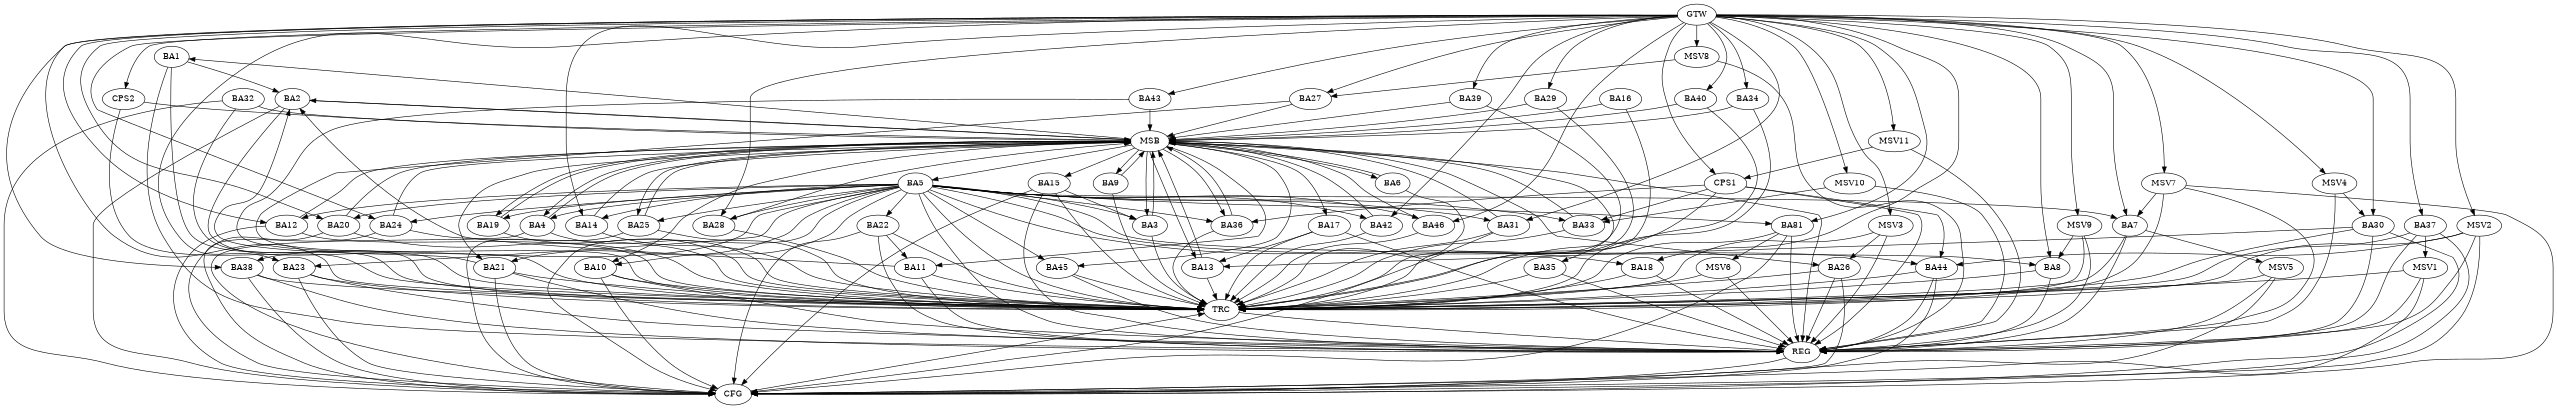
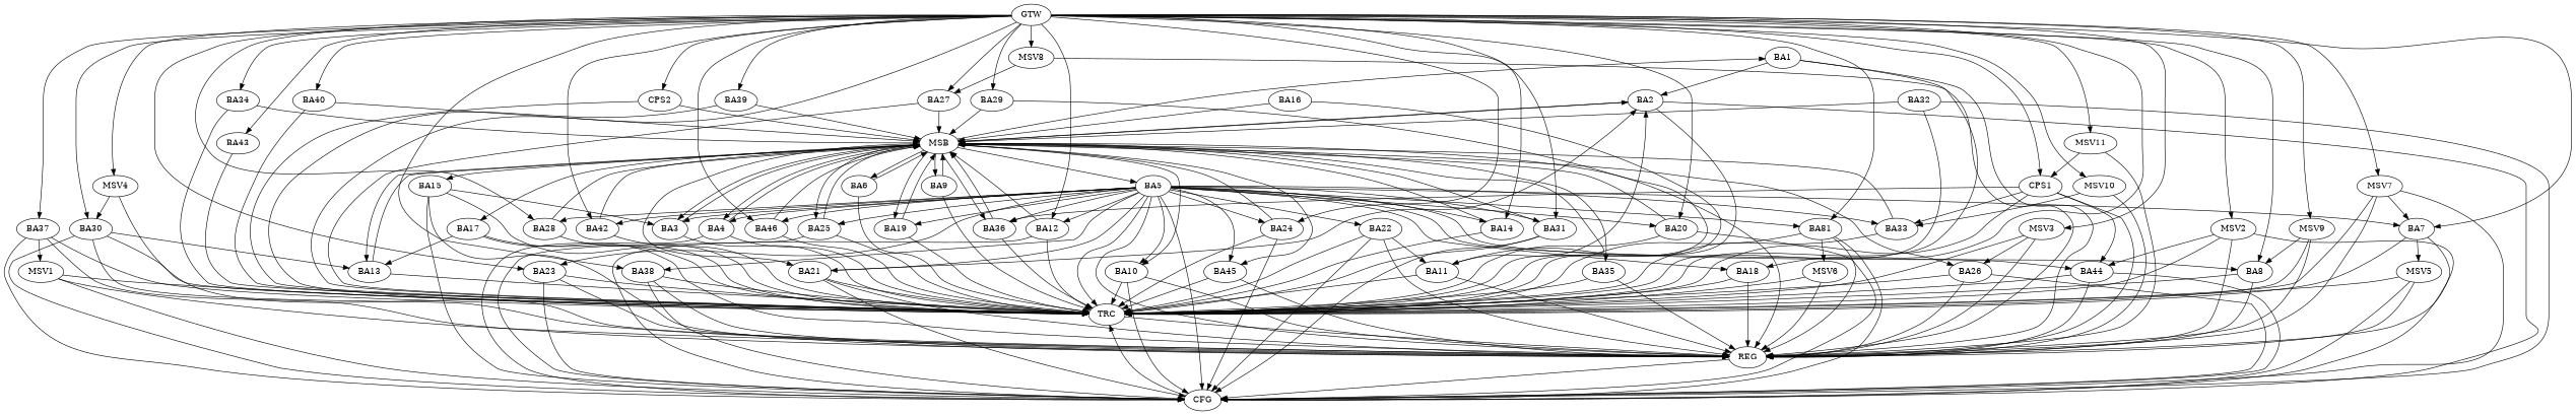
  strict digraph {
    n1 [label=BA1]
    n2 [label=BA2]
    n3 [label=REG]
    n4 [label=TRC]
    n5 [label=MSB]
    n6 [label=CFG]
    n7 [label=BA3]
    n8 [label=BA4]
    n9 [label=BA5]
    n10 [label=BA10]
    n11 [label=BA19]
    n12 [label=BA21]
    n13 [label=BA25]
    n14 [label=BA36]
    n15 [label=BA45]
    n16 [label=BA6]
    n17 [label=BA9]
    n18 [label=BA11]
    n19 [label=BA13]
    n20 [label=BA15]
    n21 [label=BA17]
    n22 [label=BA26]
    n23 [label=BA35]
    n24 [label=BA7]
    n25 [label=BA8]
    n26 [label=BA12]
    n27 [label=BA14]
    n28 [label=BA18]
    n29 [label=BA20]
    n30 [label=BA22]
    n31 [label=BA23]
    n32 [label=BA24]
    n33 [label=BA28]
    n34 [label=BA31]
    n35 [label=BA33]
    n36 [label=BA38]
    n37 [label=BA81]
    n38 [label=BA42]
    n39 [label=BA44]
    n40 [label=BA46]
    n41 [label=MSV5]
    n42 [label=MSV6]
    n43 [label=BA16]
    n44 [label=BA27]
    n45 [label=BA29]
    n46 [label=BA30]
    n47 [label=BA32]
    n48 [label=BA34]
    n49 [label=BA37]
    n50 [label=MSV1]
    n51 [label=BA39]
    n52 [label=BA40]
    n53 [label=BA43]
    n54 [label=CPS1]
    n55 [label=CPS2]
    n56 [label=GTW]
    n57 [label=MSV2]
    n58 [label=MSV3]
    n59 [label=MSV4]
    n60 [label=MSV7]
    n61 [label=MSV8]
    n62 [label=MSV9]
    n63 [label=MSV10]
    n64 [label=MSV11]
    n1 -> n2
    n1 -> n3
    n1 -> n4
    n2 -> n4
    n2 -> n5
    n2 -> n6
    n3 -> n6
    n4 -> n3
    n5 -> n1
    n5 -> n2
    n5 -> n3
    n5 -> n7
    n5 -> n8
    n5 -> n9
    n5 -> n10
    n5 -> n11
    n5 -> n12
    n5 -> n13
    n5 -> n14
    n5 -> n15
    n5 -> n16
    n5 -> n17
    n5 -> n18
    n5 -> n19
    n5 -> n20
    n5 -> n21
    n5 -> n22
    n5 -> n23
    n6 -> n4
    n7 -> n4
    n7 -> n5
    n8 -> n4
    n8 -> n5
    n8 -> n6
    n9 -> n3
    n9 -> n4
    n9 -> n6
    n9 -> n7
    n9 -> n8
    n9 -> n10
    n9 -> n11
    n9 -> n12
    n9 -> n13
    n9 -> n14
    n9 -> n15
    n9 -> n24
    n9 -> n25
    n9 -> n26
    n9 -> n27
    n9 -> n28
    n9 -> n29
    n9 -> n30
    n9 -> n31
    n9 -> n32
    n9 -> n33
    n9 -> n34
    n9 -> n35
    n9 -> n36
    n9 -> n37
    n9 -> n38
    n9 -> n39
    n9 -> n40
    n10 -> n3
    n10 -> n4
    n10 -> n6
    n11 -> n4
    n11 -> n5
    n12 -> n2
    n12 -> n3
    n12 -> n4
    n12 -> n6
    n13 -> n4
    n13 -> n5
    n13 -> n6
    n14 -> n4
    n14 -> n5
    n15 -> n3
    n15 -> n4
    n16 -> n4
    n16 -> n5
    n17 -> n4
    n17 -> n5
    n18 -> n2
    n18 -> n3
    n18 -> n4
    n19 -> n4
    n19 -> n5
    n20 -> n3
    n20 -> n4
    n20 -> n6
    n20 -> n7
    n21 -> n3
    n21 -> n4
    n21 -> n19
    n22 -> n3
    n22 -> n4
    n22 -> n6
    n23 -> n3
    n23 -> n4
    n24 -> n3
    n24 -> n4
    n24 -> n41
    n25 -> n3
    n25 -> n4
    n26 -> n4
    n26 -> n5
    n26 -> n6
    n27 -> n4
    n27 -> n5
    n28 -> n3
    n28 -> n4
    n29 -> n4
    n29 -> n5
    n29 -> n6
    n30 -> n3
    n30 -> n4
    n30 -> n6
    n30 -> n18
    n31 -> n3
    n31 -> n4
    n31 -> n6
    n32 -> n4
    n32 -> n5
    n32 -> n6
    n33 -> n4
    n33 -> n5
    n34 -> n4
    n34 -> n5
    n34 -> n6
    n35 -> n4
    n35 -> n5
    n36 -> n3
    n36 -> n4
    n36 -> n6
    n37 -> n3
    n37 -> n4
    n37 -> n6
    n37 -> n42
    n38 -> n4
    n38 -> n5
    n39 -> n3
    n39 -> n4
    n39 -> n6
    n40 -> n4
    n40 -> n5
    n41 -> n3
    n41 -> n4
    n41 -> n6
    n42 -> n3
    n42 -> n4
    n43 -> n4
    n43 -> n5
    n44 -> n4
    n44 -> n5
    n45 -> n4
    n45 -> n5
    n46 -> n3
    n46 -> n4
    n46 -> n6
    n46 -> n19
    n47 -> n4
    n47 -> n5
    n47 -> n6
    n48 -> n4
    n48 -> n5
    n49 -> n3
    n49 -> n4
    n49 -> n6
    n49 -> n50
    n50 -> n3
    n50 -> n4
    n50 -> n6
    n51 -> n4
    n51 -> n5
    n52 -> n4
    n52 -> n5
    n53 -> n4
-   n53 -> n5
    n54 -> n3
    n54 -> n4
    n54 -> n14
    n54 -> n35
    n54 -> n39
    n55 -> n4
    n55 -> n5
    n56 -> n4
    n56 -> n24
    n56 -> n25
    n56 -> n26
    n56 -> n27
    n56 -> n28
    n56 -> n29
    n56 -> n31
    n56 -> n32
    n56 -> n33
    n56 -> n34
    n56 -> n36
    n56 -> n37
    n56 -> n38
    n56 -> n40
    n56 -> n44
    n56 -> n45
    n56 -> n46
    n56 -> n48
    n56 -> n49
    n56 -> n51
    n56 -> n52
    n56 -> n53
    n56 -> n54
    n56 -> n55
    n56 -> n57
    n56 -> n58
    n56 -> n59
    n56 -> n60
    n56 -> n61
    n56 -> n62
    n56 -> n63
    n56 -> n64
    n57 -> n3
    n57 -> n4
    n57 -> n6
    n57 -> n39
    n58 -> n3
    n58 -> n4
    n58 -> n22
    n59 -> n3
    n59 -> n46
    n60 -> n3
    n60 -> n4
    n60 -> n6
    n60 -> n24
    n61 -> n3
    n61 -> n44
    n62 -> n3
    n62 -> n4
    n62 -> n25
    n63 -> n3
    n63 -> n35
    n64 -> n3
    n64 -> n54
  }
